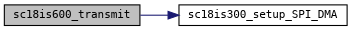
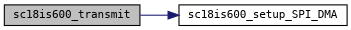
  digraph {
    rankdir=LR
    fontname="DejaVu Sans Mono"
    node [color=black fontname="DejaVu Sans Mono" fontsize=10 shape=record style=filled]
    n1 [fillcolor=grey75 fontcolor=black height=0.2 label=sc18is600_transmit width=0.4]
-   n2 [fillcolor=white height=0.2 label=sc18is300_setup_SPI_DMA width=0.4]
+   n2 [fillcolor=white height=0.2 label=sc18is600_setup_SPI_DMA width=0.4]
    n1 -> n2 [color=midnightblue fontname="DejaVu Sans Mono" fontsize=10 labelfontname=FreeSans labelfontsize=10 style=solid]
  }
